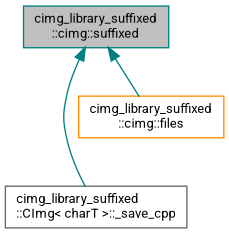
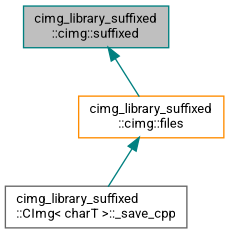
  digraph {
    fontname=Roboto
    rankdir=TB
    node [fillcolor=white fontname=Roboto fontsize=10 shape=record style=filled]
    edge [color=teal dir=back fontname=Roboto fontsize=10 labelfontname=Helvetica labelfontsize=10 style=solid]
    n1 [color=teal fillcolor=grey75 fontcolor=black height=0.2 label="cimg_library_suffixed\l::cimg::suffixed" width=0.4]
    n2 [color=gray40 height=0.2 label="cimg_library_suffixed\l::CImg\< charT \>::_save_cpp" width=0.4]
    n3 [color=darkorange height=0.2 label="cimg_library_suffixed\l::cimg::files" width=0.4]
-   n1 -> n2
+   n3 -> n2
    n1 -> n3
  }
